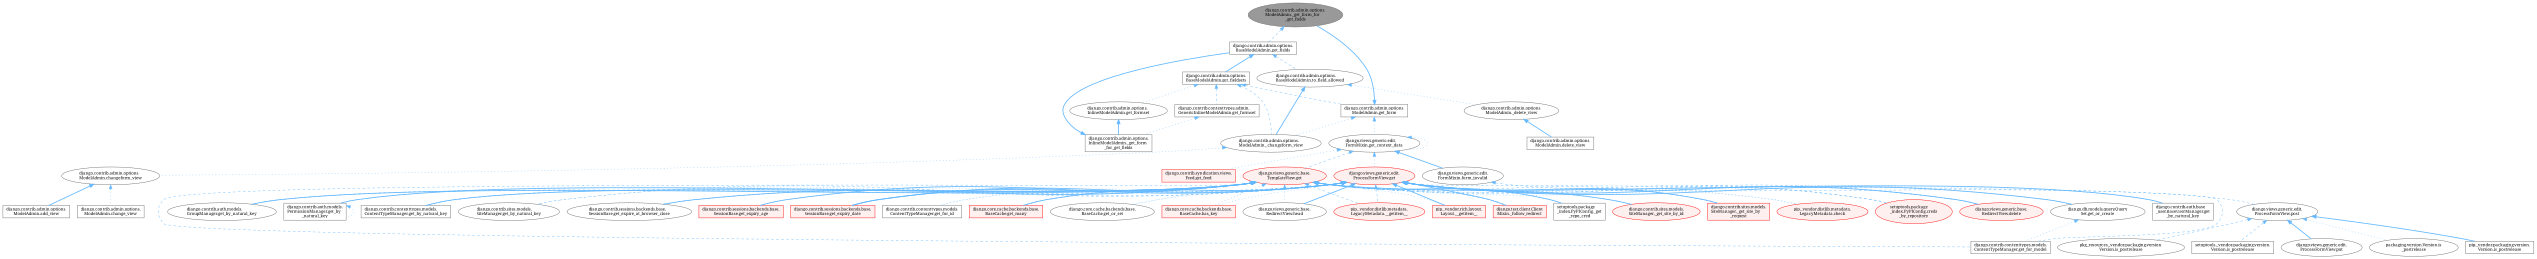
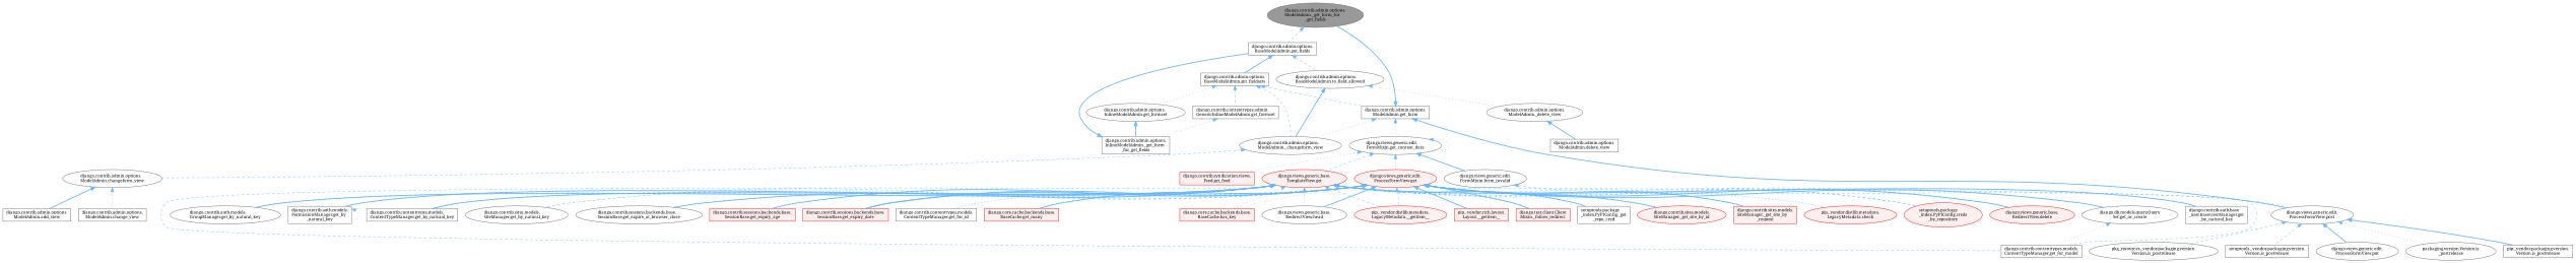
  digraph {
    fontname="Noto Serif"
    rankdir=TB
    node [color=grey40 fillcolor=white fontname="Noto Serif" fontsize=10 shape=ellipse style=filled]
    edge [color=steelblue1 dir=back fontname="Noto Serif" fontsize=10 labelfontname=Helvetica labelfontsize=10 style=dotted]
    n1 [color=gray40 fillcolor=grey60 fontcolor=black height=0.2 label="django.contrib.admin.options.\lModelAdmin._get_form_for\l_get_fields" width=0.4]
    n2 [height=0.2 label="django.contrib.admin.options.\lBaseModelAdmin.get_fields" shape=box width=0.4]
    n3 [height=0.2 label="django.contrib.admin.options.\lBaseModelAdmin.get_fieldsets" shape=box width=0.4]
    n4 [height=0.2 label="django.contrib.admin.options.\lBaseModelAdmin.to_field_allowed" width=0.4]
    n5 [height=0.2 label="django.contrib.admin.options.\lModelAdmin._changeform_view" width=0.4]
    n6 [height=0.2 label="django.contrib.admin.options.\lModelAdmin.get_form" shape=box width=0.4]
    n7 [height=0.2 label="django.contrib.admin.options.\lInlineModelAdmin.get_formset" width=0.4]
    n8 [height=0.2 label="django.contrib.contenttypes.admin.\lGenericInlineModelAdmin.get_formset" shape=box width=0.4]
    n9 [height=0.2 label="django.contrib.admin.options.\lModelAdmin._delete_view" width=0.4]
    n10 [height=0.2 label="django.contrib.admin.options.\lModelAdmin.changeform_view" width=0.4]
    n11 [height=0.2 label="django.views.generic.edit.\lFormMixin.get_context_data" width=0.4]
    n12 [height=0.2 label="django.views.generic.edit.\lProcessFormView.post" width=0.4]
    n13 [height=0.2 label="django.contrib.admin.options.\lInlineModelAdmin._get_form\l_for_get_fields" shape=box width=0.4]
    n14 [height=0.2 label="django.contrib.admin.options.\lModelAdmin.add_view" shape=box width=0.4]
    n15 [height=0.2 label="django.contrib.admin.options.\lModelAdmin.change_view" shape=box width=0.4]
    n16 [height=0.2 label="django.views.generic.edit.\lFormMixin.form_invalid" width=0.4]
    n17 [color=red fillcolor="#FFF0F0" height=0.2 label="django.views.generic.base.\lTemplateView.get" width=0.4]
    n18 [color=red fillcolor="#FFF0F0" height=0.2 label="django.views.generic.edit.\lProcessFormView.get" width=0.4]
    n19 [color=red fillcolor="#FFF0F0" height=0.2 label="django.contrib.syndication.views.\lFeed.get_feed" shape=box width=0.4]
    n20 [height=0.2 label="packaging.version.Version.is\l_postrelease" width=0.4]
    n21 [height=0.2 label="pip._vendor.packaging.version.\lVersion.is_postrelease" shape=box width=0.4]
    n22 [height=0.2 label="pkg_resources._vendor.packaging.version.\lVersion.is_postrelease" width=0.4]
    n23 [height=0.2 label="setuptools._vendor.packaging.version.\lVersion.is_postrelease" shape=box width=0.4]
    n24 [height=0.2 label="django.views.generic.edit.\lProcessFormView.put" width=0.4]
    n25 [color=red fillcolor="#FFF0F0" height=0.2 label="pip._vendor.distlib.metadata.\lLegacyMetadata.__getitem__" width=0.4]
    n26 [color=red fillcolor="#FFF0F0" height=0.2 label="pip._vendor.rich.layout.\lLayout.__getitem__" shape=box width=0.4]
    n27 [color=red fillcolor="#FFF0F0" height=0.2 label="django.test.client.Client\lMixin._follow_redirect" shape=box width=0.4]
    n28 [height=0.2 label="setuptools.package\l_index.PyPIConfig._get\l_repo_cred" shape=box width=0.4]
    n29 [color=red fillcolor="#FFF0F0" height=0.2 label="django.contrib.sites.models.\lSiteManager._get_site_by_id" width=0.4]
    n30 [color=red fillcolor="#FFF0F0" height=0.2 label="django.contrib.sites.models.\lSiteManager._get_site_by\l_request" shape=box width=0.4]
    n31 [color=red fillcolor="#FFF0F0" height=0.2 label="pip._vendor.distlib.metadata.\lLegacyMetadata.check" width=0.4]
    n32 [color=red fillcolor="#FFF0F0" height=0.2 label="setuptools.package\l_index.PyPIConfig.creds\l_by_repository" width=0.4]
    n33 [color=red fillcolor="#FFF0F0" height=0.2 label="django.views.generic.base.\lRedirectView.delete" width=0.4]
    n34 [height=0.2 label="django.contrib.auth.base\l_user.BaseUserManager.get\l_by_natural_key" shape=box width=0.4]
    n35 [height=0.2 label="django.contrib.auth.models.\lGroupManager.get_by_natural_key" width=0.4]
    n36 [height=0.2 label="django.contrib.auth.models.\lPermissionManager.get_by\l_natural_key" shape=box width=0.4]
    n37 [height=0.2 label="django.contrib.contenttypes.models.\lContentTypeManager.get_by_natural_key" shape=box width=0.4]
    n38 [height=0.2 label="django.contrib.sites.models.\lSiteManager.get_by_natural_key" width=0.4]
    n39 [height=0.2 label="django.contrib.sessions.backends.base.\lSessionBase.get_expire_at_browser_close" width=0.4]
    n40 [color=red fillcolor="#FFF0F0" height=0.2 label="django.contrib.sessions.backends.base.\lSessionBase.get_expiry_age" shape=box width=0.4]
    n41 [color=red fillcolor="#FFF0F0" height=0.2 label="django.contrib.sessions.backends.base.\lSessionBase.get_expiry_date" shape=box width=0.4]
    n42 [height=0.2 label="django.contrib.contenttypes.models.\lContentTypeManager.get_for_id" shape=box width=0.4]
    n43 [height=0.2 label="django.contrib.contenttypes.models.\lContentTypeManager.get_for_model" shape=box width=0.4]
    n44 [color=red fillcolor="#FFF0F0" height=0.2 label="django.core.cache.backends.base.\lBaseCache.get_many" shape=box width=0.4]
    n45 [height=0.2 label="django.db.models.query.Query\lSet.get_or_create" width=0.4]
-   n46 [height=0.2 label="django.core.cache.backends.base.\lBaseCache.get_or_set" width=0.4]
    n47 [color=red fillcolor="#FFF0F0" height=0.2 label="django.core.cache.backends.base.\lBaseCache.has_key" shape=box width=0.4]
    n48 [height=0.2 label="django.views.generic.base.\lRedirectView.head" width=0.4]
    n49 [height=0.2 label="django.contrib.admin.options.\lModelAdmin.delete_view" shape=box width=0.4]
    n1 -> n2 [style=dashed]
    n2 -> n3 [style=bold]
    n2 -> n4 [style=dashed]
    n3 -> n5 [style=dashed]
    n3 -> n6 [style=dashed]
    n3 -> n7
    n3 -> n8 [style=dashed]
    n4 -> n5 [style=bold]
    n4 -> n9
-   n5 -> n10
+   n5 -> n10 [style=dashed]
    n6 -> n1 [style=bold]
    n6 -> n5
    n6 -> n11
+   n6 -> n12 [style=bold]
    n7 -> n13 [style=bold]
    n8 -> n13
    n9 -> n49 [style=bold]
    n10 -> n14 [style=bold]
    n10 -> n15
    n11 -> n11
    n11 -> n16 [style=bold]
    n11 -> n17 [style=dashed]
    n11 -> n18
    n11 -> n19
    n12 -> n20
    n12 -> n21 [style=bold]
    n12 -> n22 [style=dashed]
    n12 -> n23 [style=dashed]
    n12 -> n24 [style=bold]
    n13 -> n2 [style=bold]
    n16 -> n12 [style=dashed]
    n17 -> n25 [style=dashed]
    n17 -> n26
    n17 -> n27 [style=dashed]
    n17 -> n28 [style=bold]
    n17 -> n29
    n17 -> n30 [style=dashed]
    n17 -> n31
    n17 -> n32 [style=dashed]
    n17 -> n33 [style=dashed]
    n17 -> n34 [style=bold]
    n17 -> n35 [style=bold]
    n17 -> n36 [style=bold]
    n17 -> n37 [style=bold]
    n17 -> n38
    n17 -> n39 [style=bold]
    n17 -> n40
    n17 -> n41 [style=bold]
    n17 -> n42
    n17 -> n43 [style=dashed]
    n17 -> n44 [style=dashed]
    n17 -> n45
-   n17 -> n46
    n17 -> n47
    n17 -> n48
    n18 -> n25 [style=dashed]
    n18 -> n26 [style=bold]
    n18 -> n27 [style=bold]
    n18 -> n28
    n18 -> n29 [style=bold]
    n18 -> n30 [style=bold]
    n18 -> n31
    n18 -> n32 [style=dashed]
    n18 -> n33 [style=bold]
    n18 -> n34
    n18 -> n35 [style=dashed]
    n18 -> n36
    n18 -> n37 [style=dashed]
    n18 -> n38 [style=dashed]
    n18 -> n39 [style=dashed]
    n18 -> n40 [style=bold]
    n18 -> n41 [style=bold]
    n18 -> n42
    n18 -> n43 [style=dashed]
    n18 -> n44 [style=bold]
    n18 -> n45 [style=bold]
-   n18 -> n46
    n18 -> n47
    n18 -> n48 [style=bold]
    n36 -> n36
    n45 -> n43
  }
